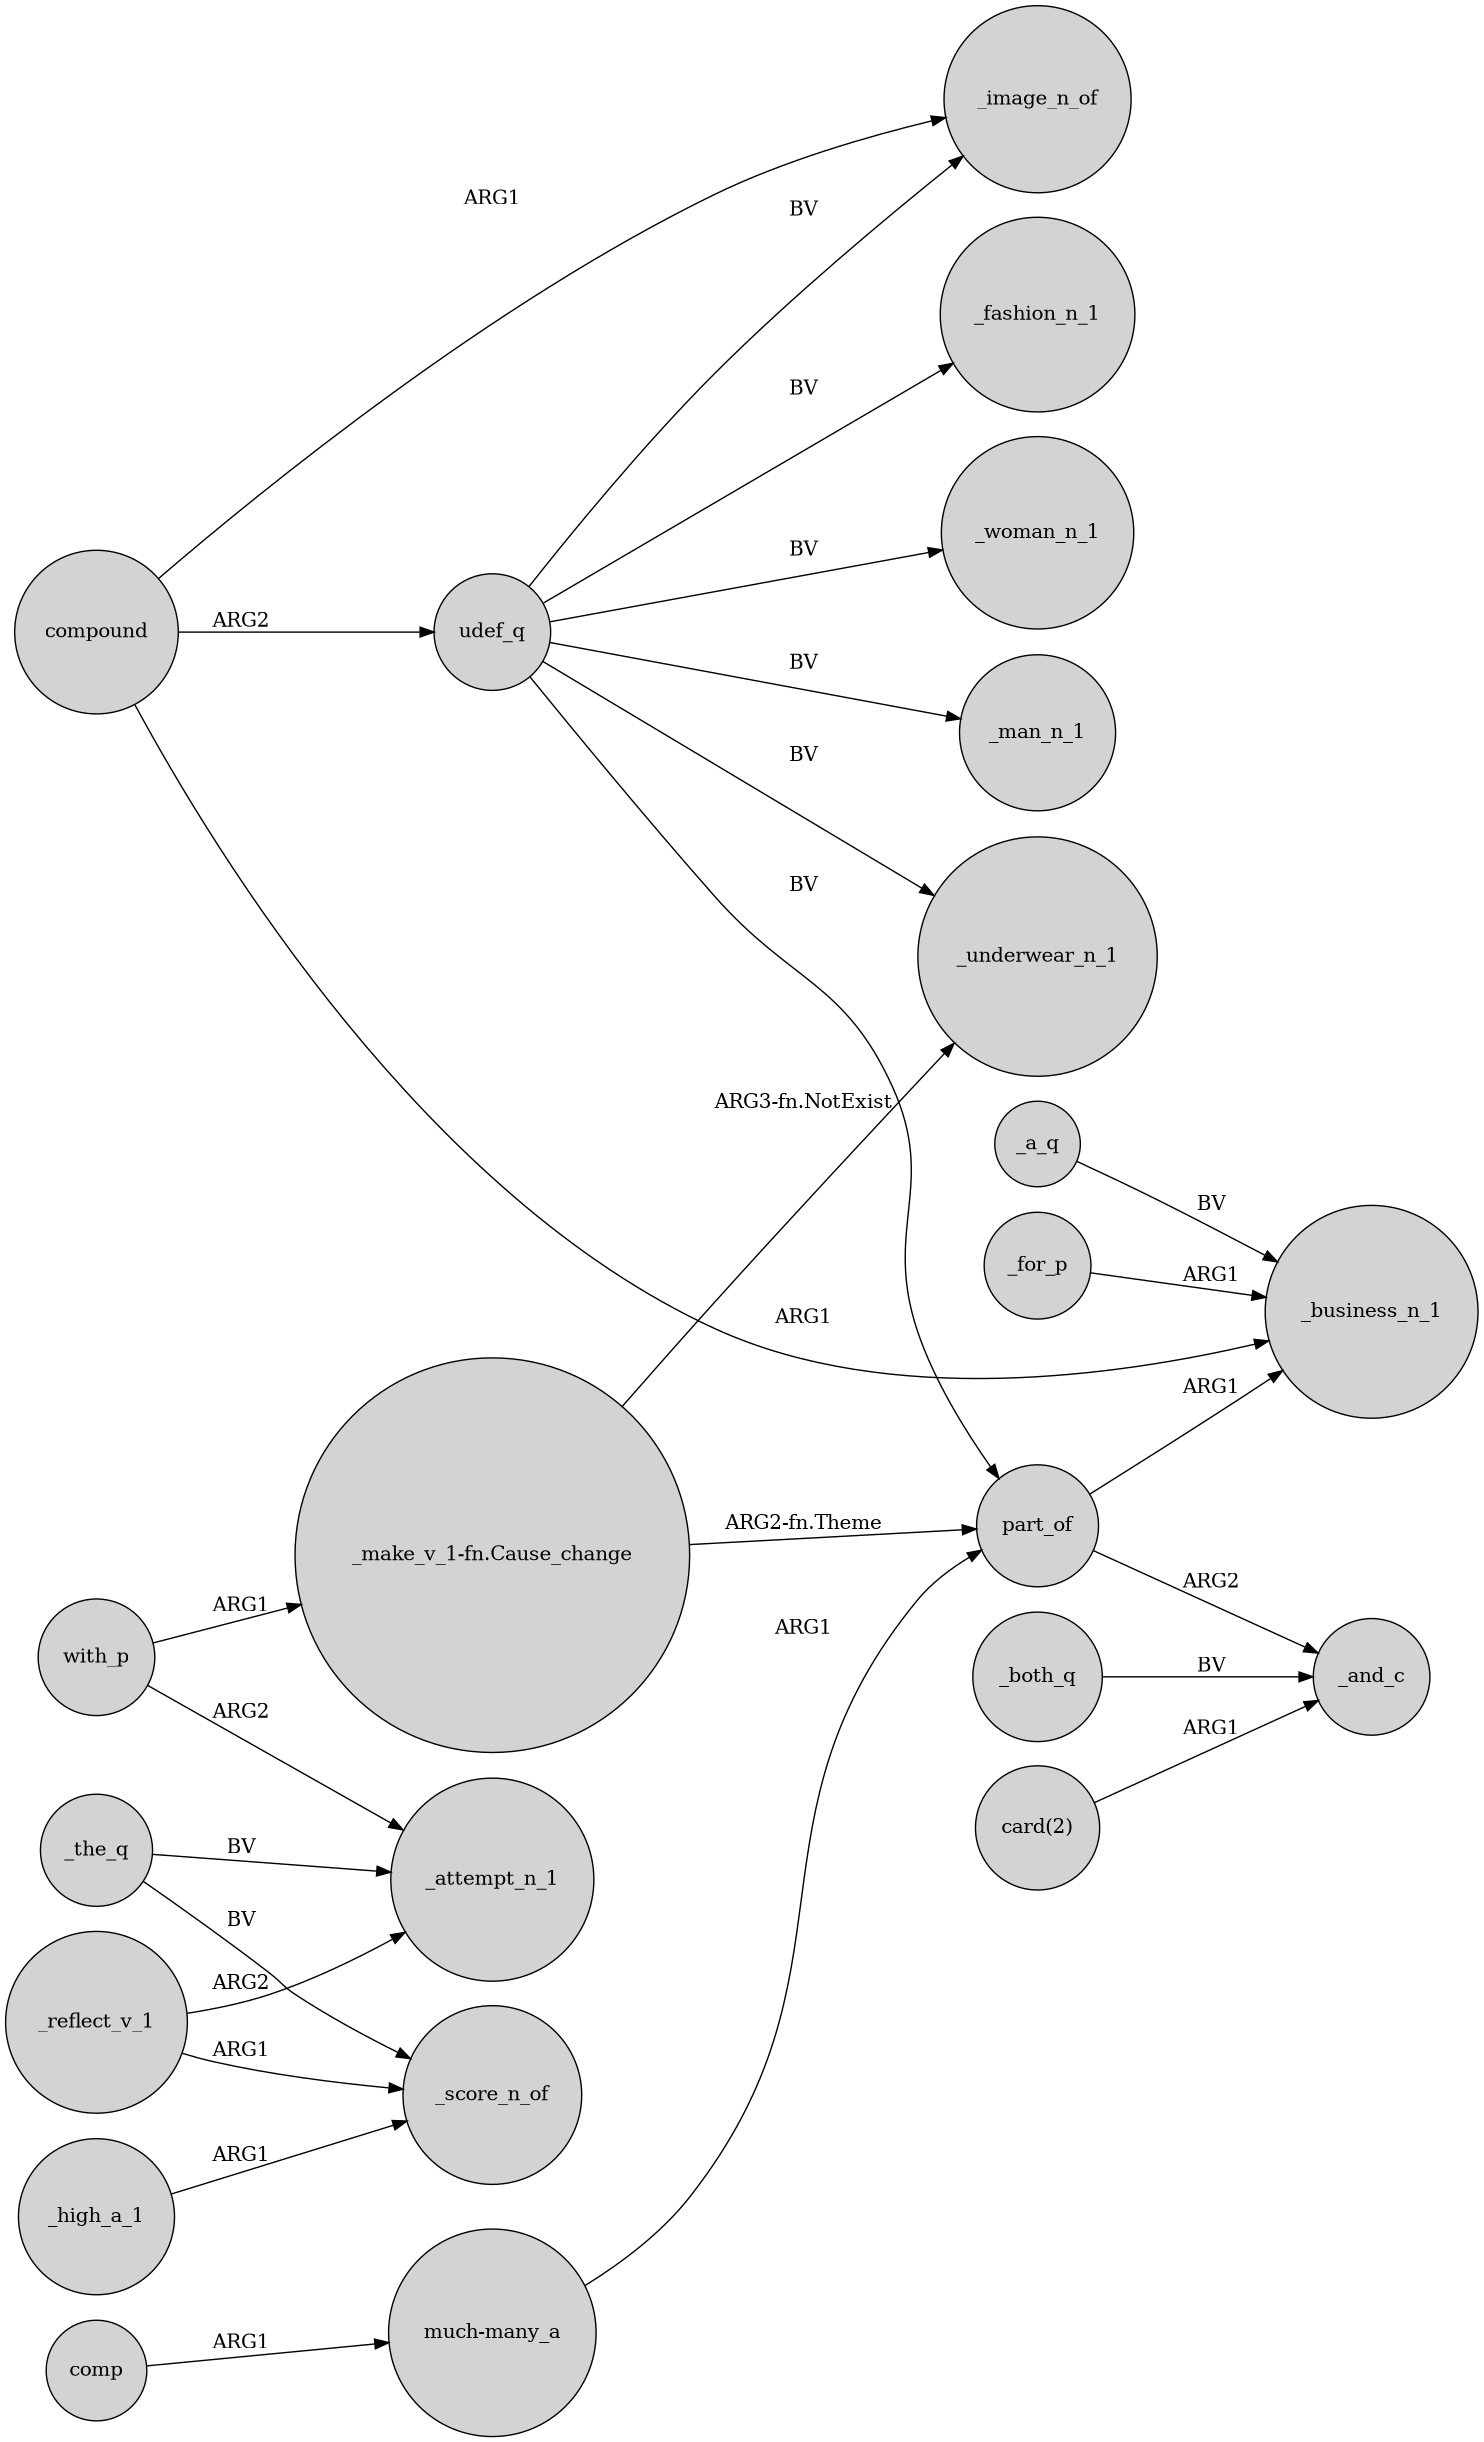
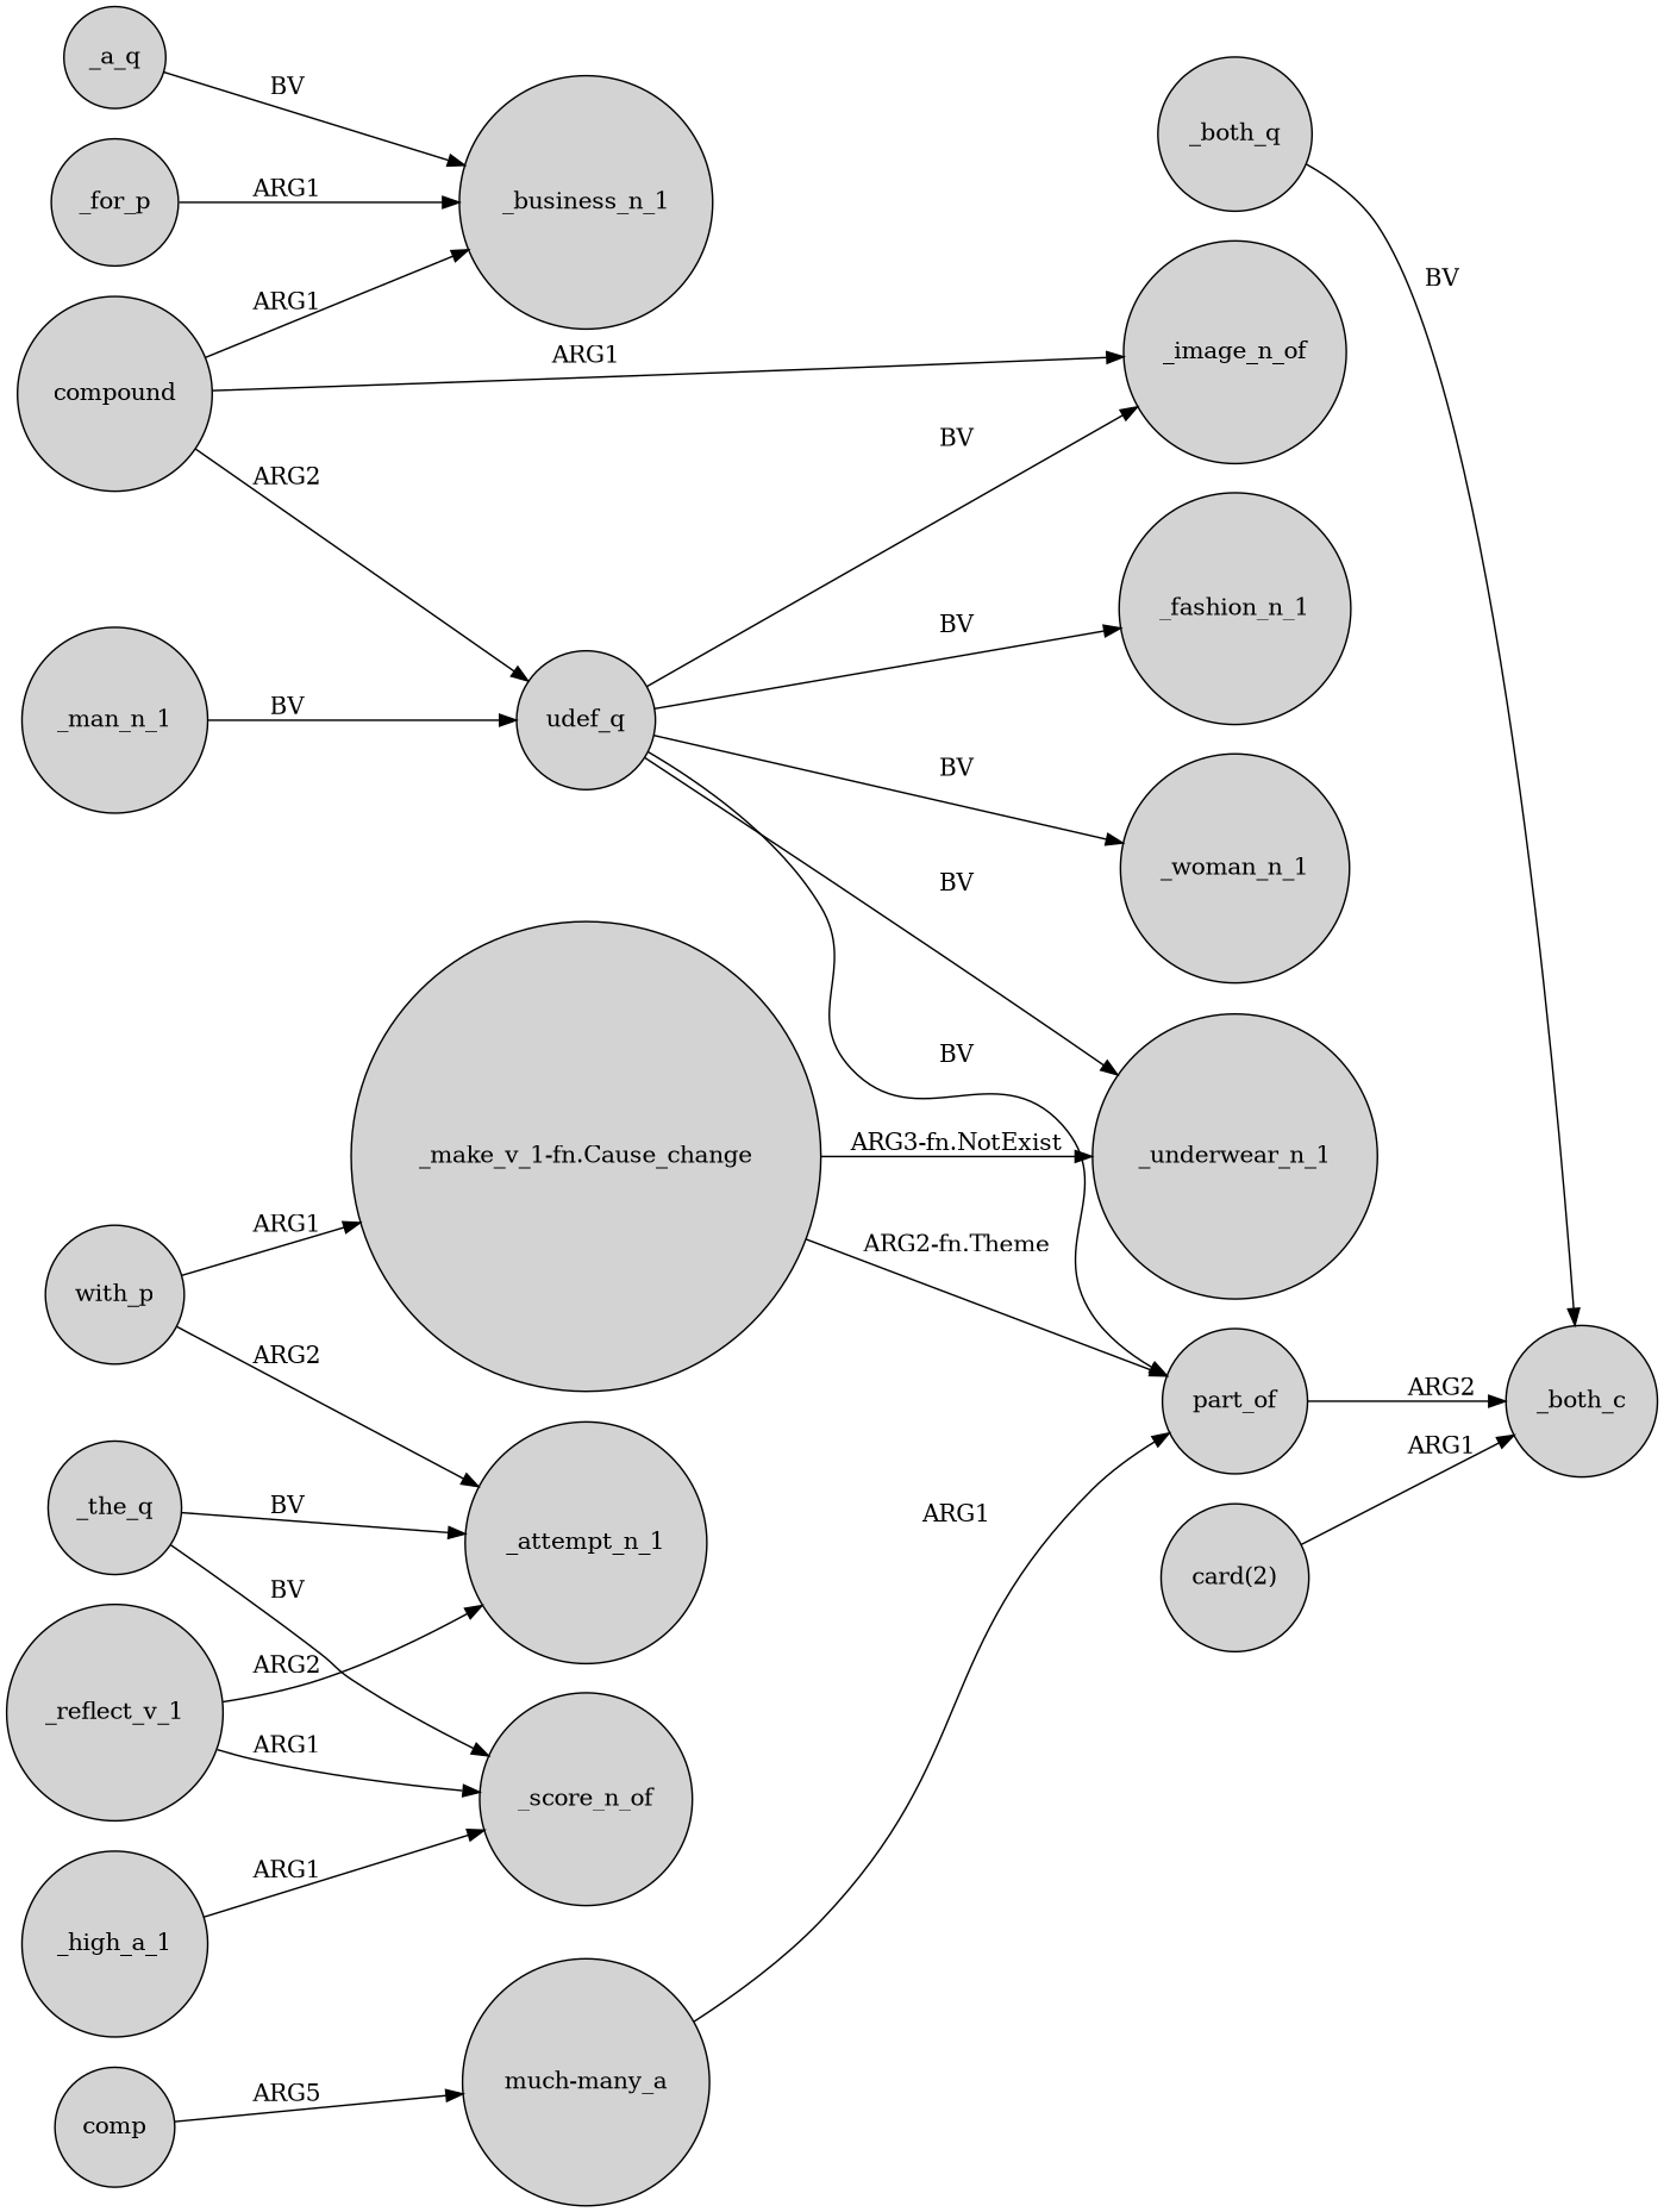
  digraph {
    rankdir=LR
    node [shape=circle style=filled]
    _both_q
-   _and_c
+   _and_c [label=_both_c]
    _a_q
    _business_n_1
    udef_q
    part_of
    _image_n_of
    _woman_n_1
    _underwear_n_1
    _man_n_1
    _fashion_n_1
    compound
    "much-many_a"
    _high_a_1
    _score_n_of
    "card(2)"
    _for_p
    with_p
    "_make_v_1-fn.Cause_change"
    _attempt_n_1
    _the_q
    comp
    _reflect_v_1
    _both_q -> _and_c [label=BV]
    _a_q -> _business_n_1 [label=BV]
    udef_q -> part_of [label=BV]
    udef_q -> _image_n_of [label=BV]
    udef_q -> _woman_n_1 [label=BV]
    udef_q -> _underwear_n_1 [label=BV]
-   udef_q -> _man_n_1 [label=BV]
+   _man_n_1 -> udef_q [label=BV]
    udef_q -> _fashion_n_1 [label=BV]
    part_of -> _and_c [label=ARG2]
-   part_of -> _business_n_1 [label=ARG1]
    compound -> _business_n_1 [label=ARG1]
    compound -> udef_q [label=ARG2]
    compound -> _image_n_of [label=ARG1]
    "much-many_a" -> part_of [label=ARG1]
    _high_a_1 -> _score_n_of [label=ARG1]
    "card(2)" -> _and_c [label=ARG1]
    _for_p -> _business_n_1 [label=ARG1]
    with_p -> "_make_v_1-fn.Cause_change" [label=ARG1]
    with_p -> _attempt_n_1 [label=ARG2]
    "_make_v_1-fn.Cause_change" -> part_of [label="ARG2-fn.Theme"]
    "_make_v_1-fn.Cause_change" -> _underwear_n_1 [label="ARG3-fn.NotExist"]
    _the_q -> _score_n_of [label=BV]
    _the_q -> _attempt_n_1 [label=BV]
-   comp -> "much-many_a" [label=ARG1]
+   comp -> "much-many_a" [label=ARG5]
    _reflect_v_1 -> _score_n_of [label=ARG1]
    _reflect_v_1 -> _attempt_n_1 [label=ARG2]
  }
